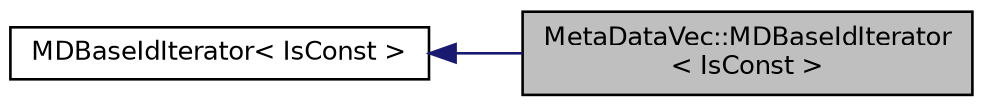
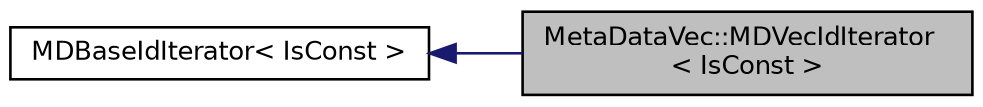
  digraph {
    rankdir=LR
    node [color=black fontname=Helvetica fontsize=10 shape=record style=filled]
-   n1 [fillcolor=grey75 fontcolor=black height=0.2 label="MetaDataVec::MDBaseIdIterator\l\< IsConst \>" width=0.4]
+   n1 [fillcolor=grey75 fontcolor=black height=0.2 label="MetaDataVec::MDVecIdIterator\l\< IsConst \>" width=0.4]
    n2 [fillcolor=white height=0.2 label="MDBaseIdIterator\< IsConst \>" width=0.4]
    n2 -> n1 [color=midnightblue dir=back fontname=Helvetica fontsize=10 labelfontname=Helvetica labelfontsize=10 style=solid]
  }
